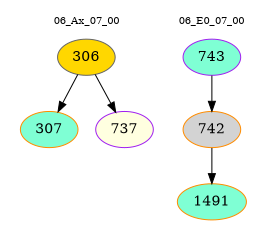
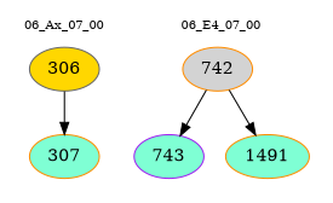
  digraph {
    node [color=darkorange fillcolor=aquamarine style=filled]
    edge [color=black]
    n1 [label=307]
    n2 [color=gray40 fillcolor=gold label=306]
-   n3 [color=purple fillcolor=lightyellow label=737]
    n4 [color=purple label=743]
    n5 [fillcolor=lightgrey label=742]
    n6 [label=1491]
    subgraph cluster_1 {
      color=white
      fontsize=10
      label="06_Ax_07_00"
      n1
      n2
-     n3
    }
    subgraph cluster_2 {
      color=white
      fontsize=10
-     label="06_E0_07_00"
+     label="06_E4_07_00"
      n4
      n5
      n6
    }
    n2 -> n1
-   n2 -> n3
-   n4 -> n5
+   n5 -> n4
    n5 -> n6
  }
